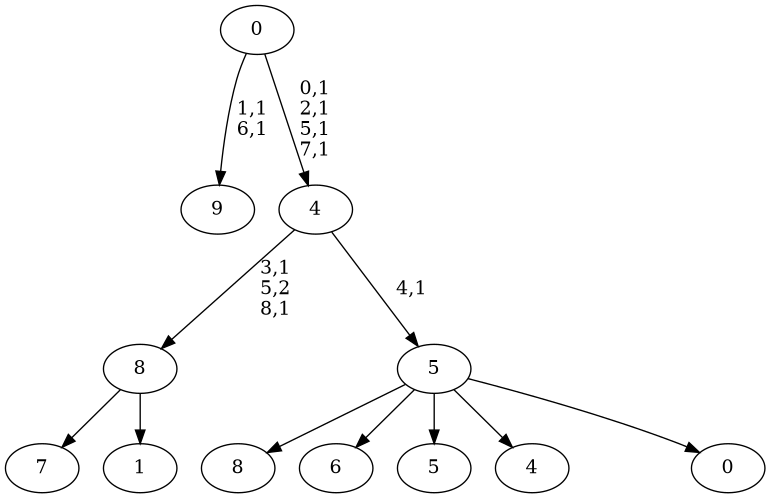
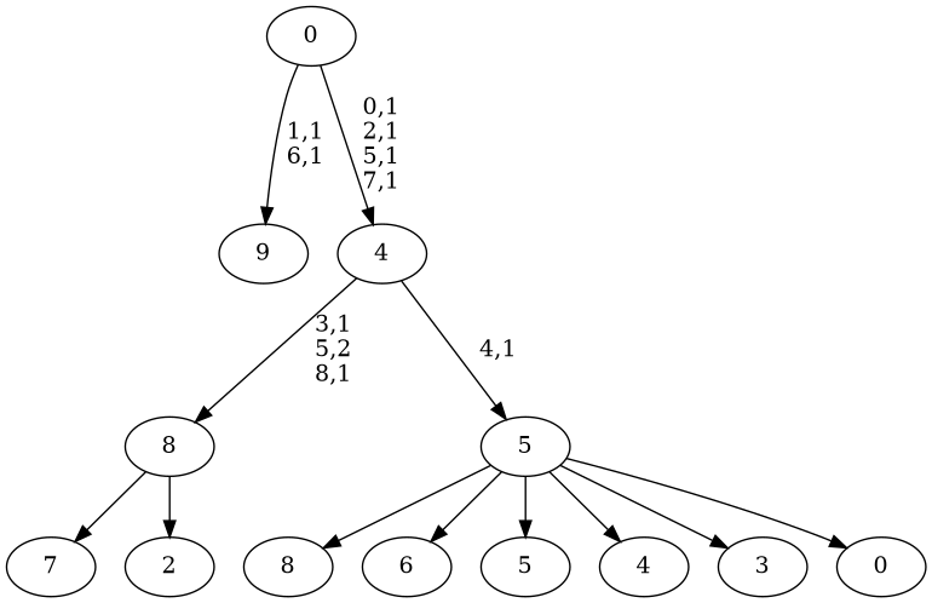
  digraph {
    n1 [label=9]
    n2 [label=8]
    n3 [label=7]
    n4 [label=6]
    n5 [label=5]
    n6 [label=4]
-   n8 [label=1]
+   n7 [label=3]
+   n8 [label=2]
    8
    n10 [label=0]
    5
    4
    0
    8 -> n3
    8 -> n8
    5 -> n2
    5 -> n4
    5 -> n5
    5 -> n6
+   5 -> n7
    5 -> n10
    4 -> 8 [label="3,1\n5,2\n8,1"]
    4 -> 5 [label="4,1"]
    0 -> n1 [label="1,1\n6,1"]
    0 -> 4 [label="0,1\n2,1\n5,1\n7,1"]
  }
